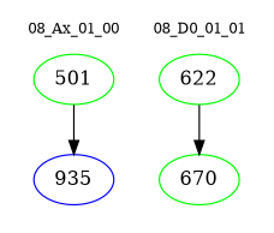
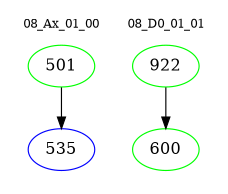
  digraph {
    node [color=green]
    edge [color=black]
    n1 [label=501]
-   n2 [color=blue label=935]
-   n3 [label=622]
-   n4 [label=670]
+   n2 [color=blue label=535]
+   n3 [label=922]
+   n4 [label=600]
    subgraph cluster_1 {
      color=white
      fontsize=10
      label="08_Ax_01_00"
      n1
      n2
    }
    subgraph cluster_2 {
      color=white
      fontsize=10
      label="08_D0_01_01"
      n3
      n4
    }
    n1 -> n2
    n3 -> n4
  }
